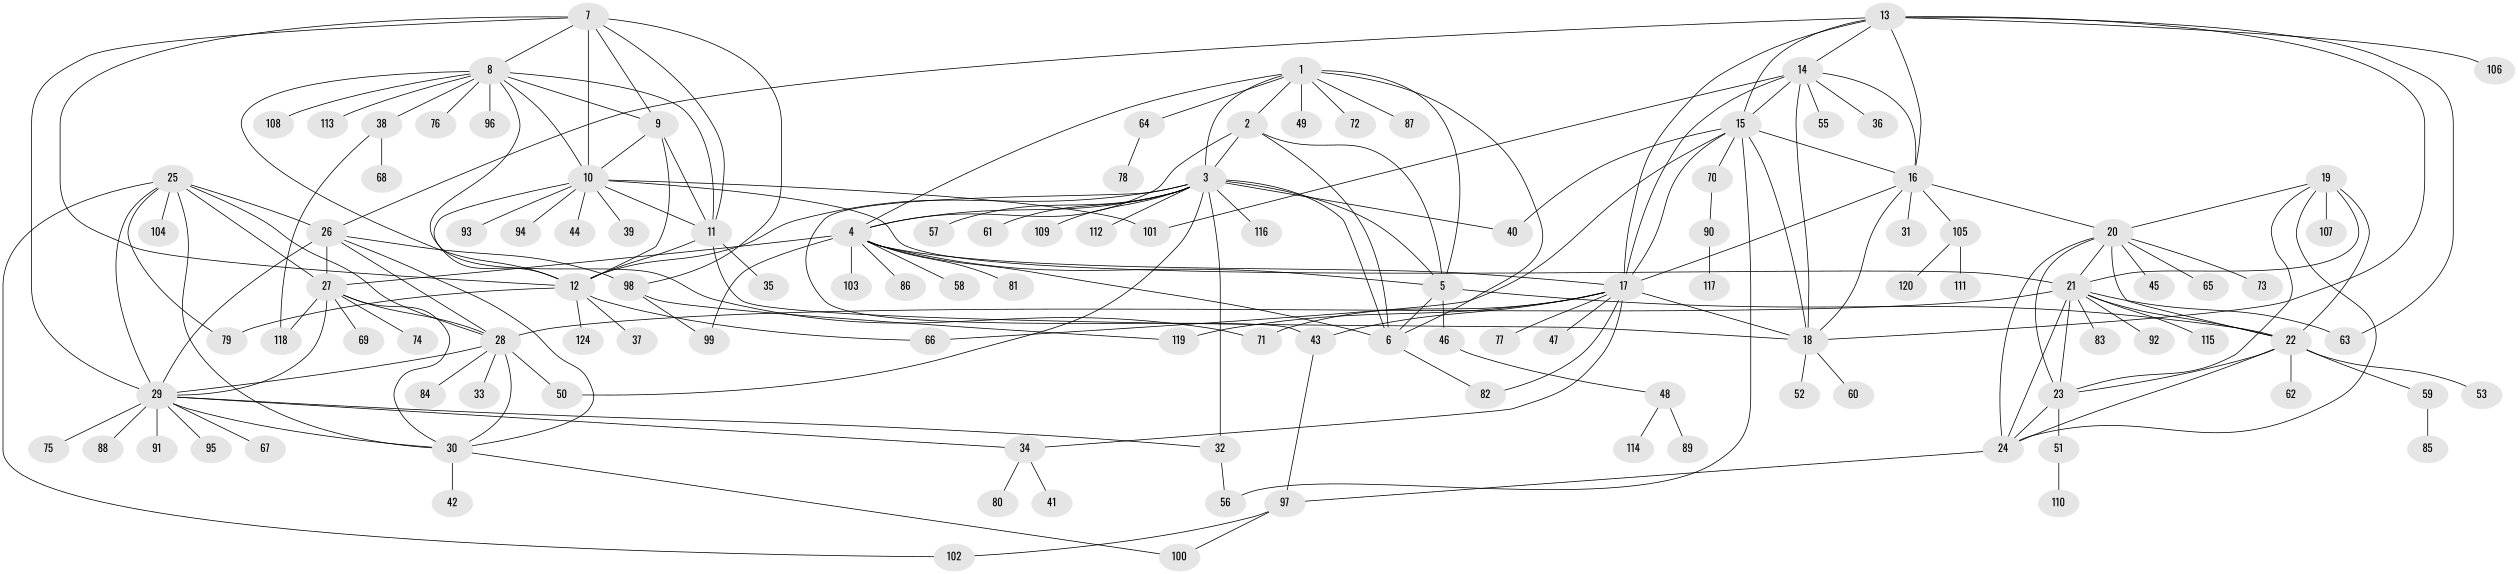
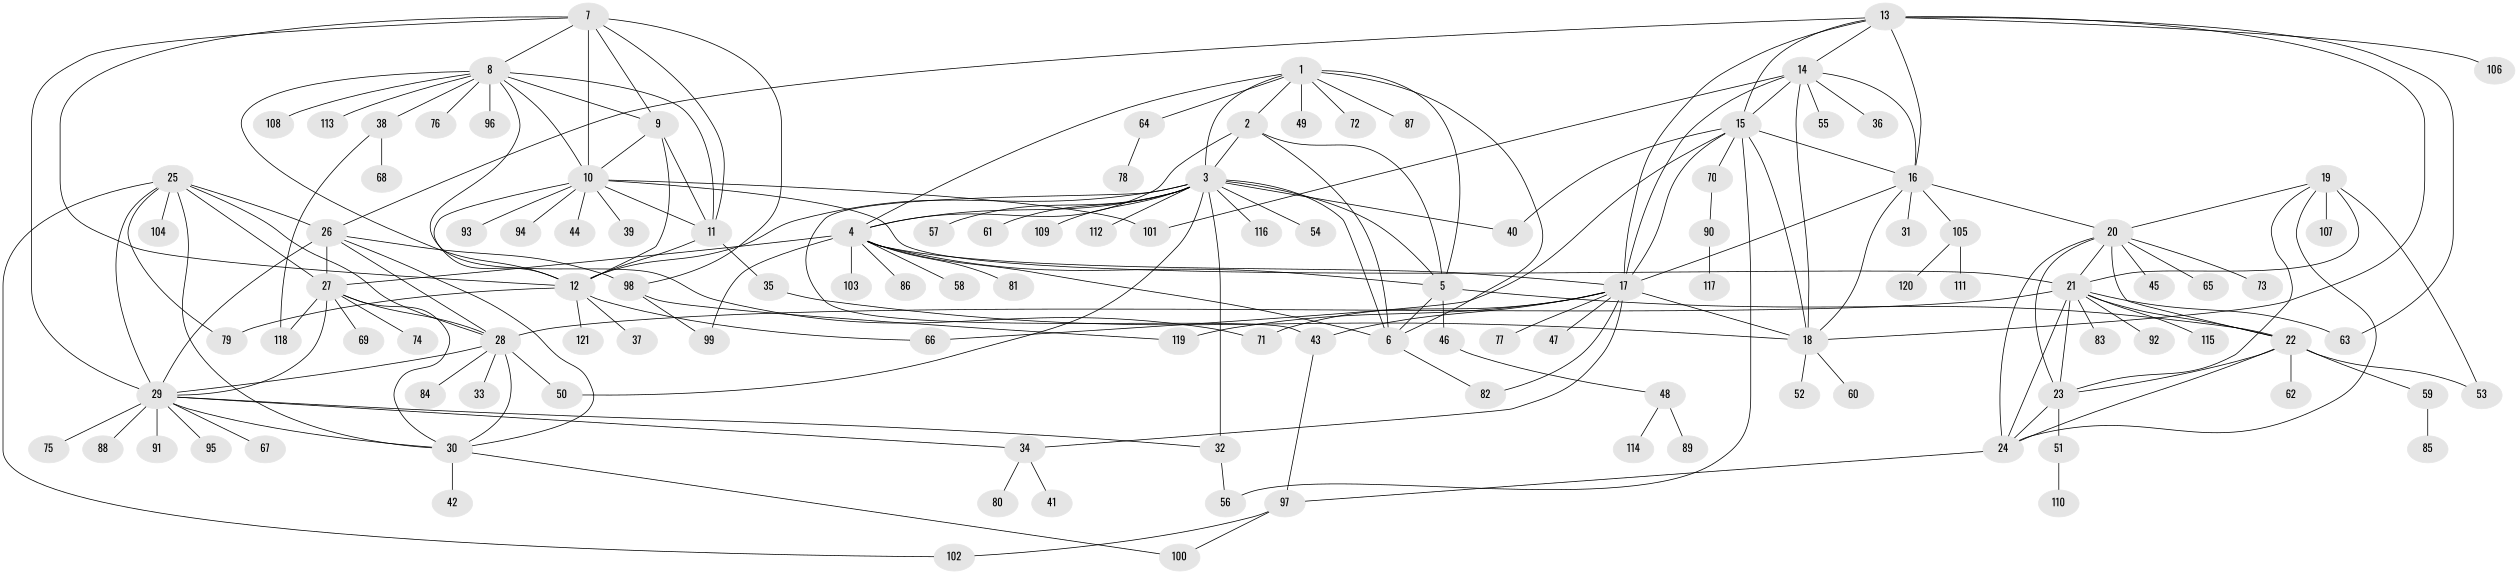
  graph {
    fontname=Oswald
    node [color=gray90 fontname=Oswald style=filled]
    edge [fontname=Oswald]
    1
    2
    3
    4
    5
    6
    49
    64
    72
    87
    12
    32
    40
    43
    50
+   54
    57
    61
    109
    112
    116
    17
    27
    58
    81
    86
    99
    103
    22
    46
    82
    78
    37
    66
    79
-   121 [label=124]
+   121
    56
    97
    71
    18
    47
    34
    77
    119
    29
    28
    30
    69
    74
    118
    23
    24
    53
    59
    62
    48
    7
    8
    9
    10
    11
    98
    38
    76
    96
    108
    113
    44
    21
    39
    93
    94
    101
    35
    67
    75
    88
    91
    95
    68
    63
    83
    92
    115
    52
    60
    13
    14
    15
    16
    26
    106
    36
    55
    70
    20
    31
    105
    90
    45
    65
    73
    111
    120
    41
    80
    19
    107
    51
    33
    84
    85
    110
    102
    100
    25
    104
    42
    89
    114
    117
    1 -- 2
    1 -- 3
    1 -- 4
    1 -- 5
    1 -- 6
    1 -- 49
    1 -- 64
    1 -- 72
    1 -- 87
    2 -- 3
    2 -- 4
    2 -- 5
    2 -- 6
    3 -- 4
    3 -- 5
    3 -- 6
    3 -- 12
    3 -- 32
    3 -- 40
    3 -- 43
    3 -- 50
+   3 -- 54
    3 -- 57
    3 -- 61
    3 -- 109
    3 -- 112
    3 -- 116
    4 -- 5
    4 -- 6
    4 -- 17
    4 -- 27
    4 -- 58
    4 -- 81
    4 -- 86
    4 -- 99
    4 -- 103
    5 -- 6
    5 -- 22
    5 -- 46
    6 -- 82
    64 -- 78
    12 -- 37
    12 -- 66
    12 -- 79
    12 -- 121
    32 -- 56
    43 -- 97
    17 -- 43
    17 -- 82
    17 -- 71
    17 -- 18
    17 -- 47
    17 -- 34
    17 -- 77
    17 -- 119
    27 -- 29
    27 -- 28
    27 -- 30
    27 -- 69
    27 -- 74
    27 -- 118
    22 -- 23
    22 -- 24
    22 -- 53
    22 -- 59
    22 -- 62
    46 -- 48
    97 -- 102
    97 -- 100
    18 -- 52
    18 -- 60
    34 -- 41
    34 -- 80
    29 -- 32
    29 -- 34
    29 -- 30
    29 -- 67
    29 -- 75
    29 -- 88
    29 -- 91
    29 -- 95
    28 -- 50
    28 -- 29
    28 -- 30
    28 -- 33
    28 -- 84
    30 -- 100
    30 -- 42
    23 -- 24
    23 -- 51
    24 -- 97
    59 -- 85
    48 -- 89
    48 -- 114
    7 -- 12
    7 -- 29
    7 -- 8
    7 -- 9
    7 -- 10
    7 -- 11
    7 -- 98
    8 -- 12
    8 -- 71
    8 -- 9
    8 -- 10
    8 -- 11
    8 -- 38
    8 -- 76
    8 -- 96
    8 -- 108
    8 -- 113
    9 -- 12
    9 -- 10
    9 -- 11
    10 -- 12
    10 -- 11
    10 -- 44
    10 -- 21
    10 -- 39
    10 -- 93
    10 -- 94
    10 -- 101
    11 -- 12
-   11 -- 18
+   35 -- 18
    11 -- 35
    98 -- 99
    98 -- 119
    38 -- 118
    38 -- 68
    21 -- 22
    21 -- 28
    21 -- 23
    21 -- 24
    21 -- 63
    21 -- 83
    21 -- 92
    21 -- 115
    13 -- 17
    13 -- 18
    13 -- 63
    13 -- 14
    13 -- 15
    13 -- 16
    13 -- 26
    13 -- 106
    14 -- 17
    14 -- 18
    14 -- 101
    14 -- 15
    14 -- 16
    14 -- 36
    14 -- 55
    15 -- 40
    15 -- 17
    15 -- 66
    15 -- 56
    15 -- 18
    15 -- 16
    15 -- 70
    16 -- 17
    16 -- 18
    16 -- 20
    16 -- 31
    16 -- 105
    26 -- 27
    26 -- 29
    26 -- 28
    26 -- 30
    26 -- 98
    70 -- 90
    20 -- 22
    20 -- 23
    20 -- 24
    20 -- 21
    20 -- 45
    20 -- 65
    20 -- 73
    105 -- 111
    105 -- 120
    90 -- 117
-   19 -- 22
+   19 -- 53
    19 -- 23
    19 -- 24
    19 -- 21
    19 -- 20
    19 -- 107
    51 -- 110
    25 -- 27
    25 -- 79
    25 -- 29
    25 -- 28
    25 -- 30
    25 -- 26
    25 -- 102
    25 -- 104
  }
